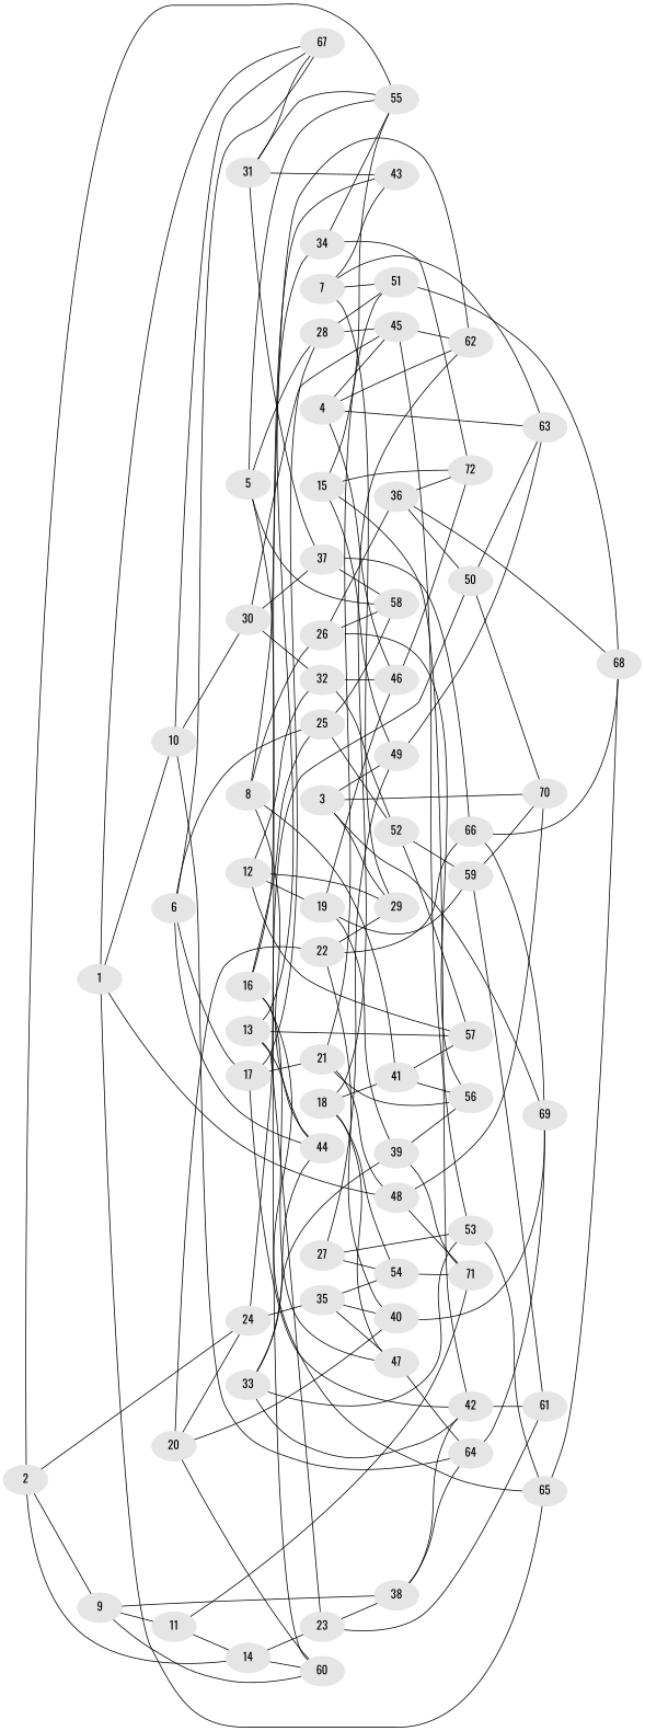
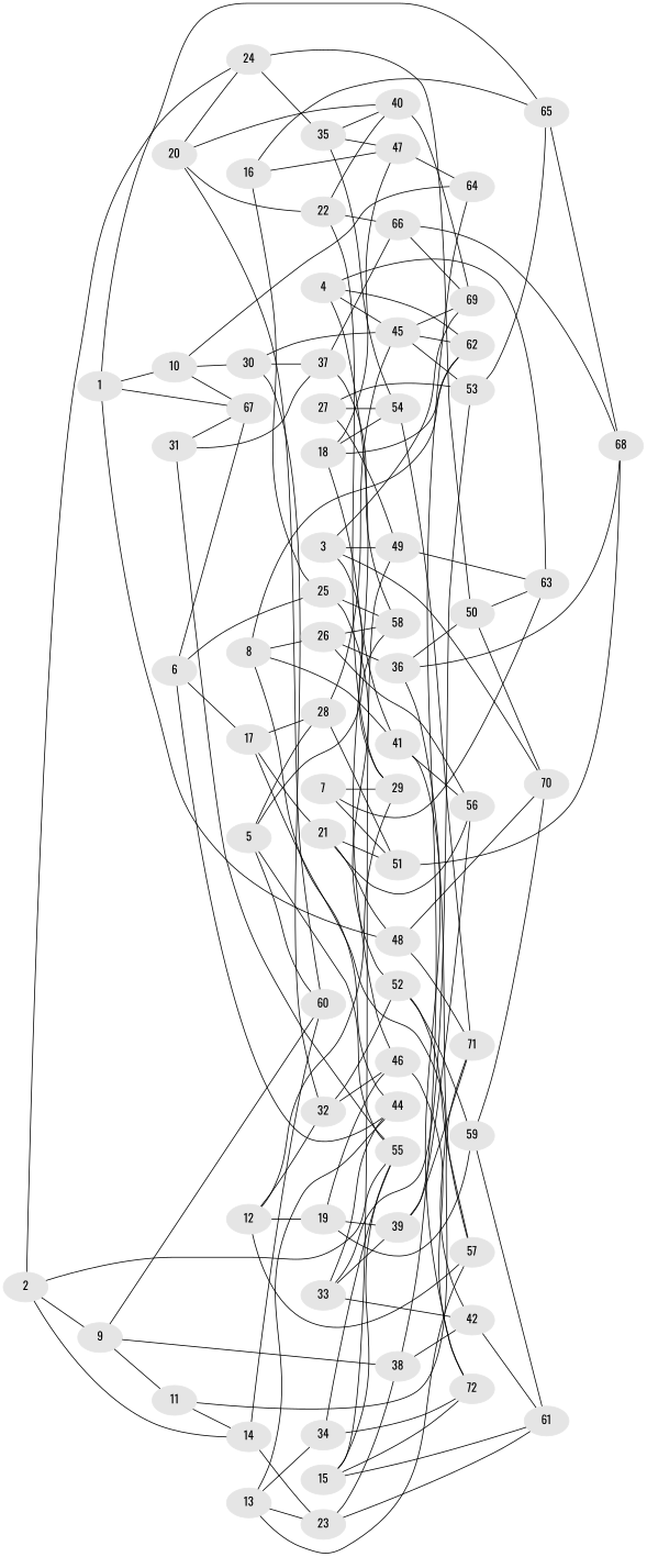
  graph {
    fontname=Oswald
    rankdir=LR
    node [color=gray90 fontname=Oswald style=filled]
    edge [fontname=Oswald]
    1
    10
    48
    65
    67
    30
    64
    70
    71
    68
    2
    9
    14
    24
    55
    60
    11
    38
    23
    35
    50
    3
    29
    49
    69
    63
    4
    46
    62
    45
    27
    54
    53
    72
    5
    28
    58
    51
    6
    17
    25
    44
    21
    42
    52
    7
-   43
    8
    26
    41
    56
    36
    57
    32
    37
    12
    19
    39
    59
    13
    34
    61
    15
    16
    47
    18
    20
    22
    40
    66
    31
    33
    1 -- 10
    1 -- 48
    1 -- 65
    1 -- 67
    10 -- 67
    10 -- 30
    10 -- 64
    48 -- 70
    48 -- 71
    65 -- 68
    30 -- 45
    30 -- 32
    30 -- 37
-   64 -- 69
+   45 -- 69
    2 -- 9
    2 -- 14
    2 -- 24
    2 -- 55
    9 -- 60
    9 -- 11
    9 -- 38
    14 -- 60
    14 -- 23
    24 -- 35
    24 -- 50
    11 -- 71
    11 -- 14
    38 -- 64
    38 -- 42
    23 -- 38
    23 -- 61
    35 -- 54
    35 -- 47
    35 -- 40
    50 -- 70
    50 -- 63
    3 -- 70
    3 -- 29
    3 -- 49
    3 -- 69
    49 -- 63
    4 -- 63
    4 -- 46
    4 -- 62
    4 -- 45
    46 -- 72
    45 -- 62
    45 -- 53
    27 -- 49
    27 -- 54
    27 -- 53
    54 -- 71
    53 -- 65
    5 -- 55
    5 -- 60
    5 -- 28
    5 -- 58
    28 -- 45
    28 -- 51
    51 -- 68
    6 -- 67
    6 -- 17
    6 -- 25
    6 -- 44
    17 -- 28
    17 -- 21
    17 -- 42
    25 -- 58
    25 -- 52
    21 -- 48
    21 -- 51
    21 -- 56
    42 -- 61
    52 -- 57
    52 -- 59
    7 -- 29
    7 -- 63
    7 -- 51
-   7 -- 43
    8 -- 62
    8 -- 44
    8 -- 26
    8 -- 41
    26 -- 58
    26 -- 56
    26 -- 36
    41 -- 56
    41 -- 57
    36 -- 68
    36 -- 50
    36 -- 72
    32 -- 46
    32 -- 52
    37 -- 58
    37 -- 66
    12 -- 29
    12 -- 57
    12 -- 32
    12 -- 19
    19 -- 46
    19 -- 39
    19 -- 59
    39 -- 71
    39 -- 56
    59 -- 70
    59 -- 61
    13 -- 23
    13 -- 44
    13 -- 57
    13 -- 34
    34 -- 55
    34 -- 72
    15 -- 55
    15 -- 49
    15 -- 72
-   15 -- 42
+   15 -- 61
    16 -- 65
    16 -- 25
-   16 -- 43
    16 -- 47
    47 -- 64
    18 -- 62
    18 -- 54
    18 -- 41
    18 -- 47
    20 -- 24
    20 -- 60
    20 -- 22
    20 -- 40
    22 -- 29
    22 -- 40
    22 -- 66
    40 -- 69
    66 -- 68
    66 -- 69
    31 -- 67
    31 -- 55
-   31 -- 43
    31 -- 37
    33 -- 53
    33 -- 44
    33 -- 42
    33 -- 39
  }
